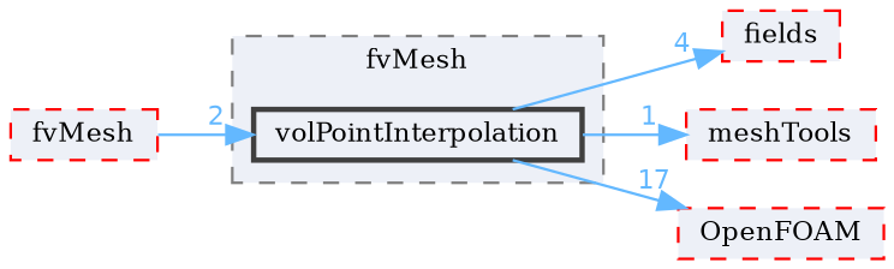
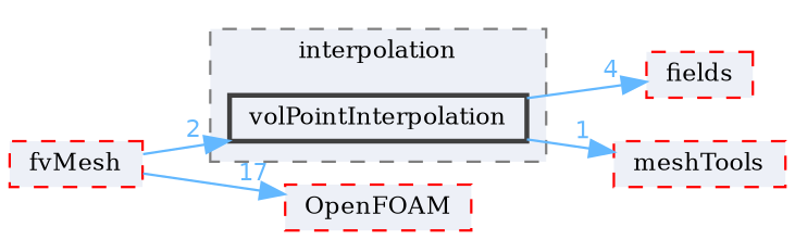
  digraph {
    compound=true
    fontname="DejaVu Serif"
    rankdir=LR
    node [color=red fillcolor="#edf0f7" fontname="DejaVu Serif" fontsize=10 shape=box style="filled,dashed"]
    edge [color=steelblue1 fontcolor=steelblue1 fontname="DejaVu Serif" fontsize=10 labeldistance=1.5 labelfontname=Helvetica labelfontsize=10]
    n1 [color=grey25 height=0.2 label=volPointInterpolation style="filled,bold" width=0.4]
    n2 [height=0.2 label=fields width=0.4]
    n3 [height=0.2 label=meshTools width=0.4]
    n4 [height=0.2 label=OpenFOAM width=0.4]
    n5 [height=0.2 label=fvMesh width=0.4]
    subgraph cluster_1 {
      bgcolor="#edf0f7"
      fontsize=10
-     label=fvMesh
+     label=interpolation
      pencolor=grey50
      style="filled,dashed"
      n1
    }
    n1 -> n2 [headlabel=4]
    n1 -> n3 [headlabel=1]
-   n1 -> n4 [headlabel=17]
+   n5 -> n4 [headlabel=17]
    n5 -> n1 [headlabel=2]
  }
